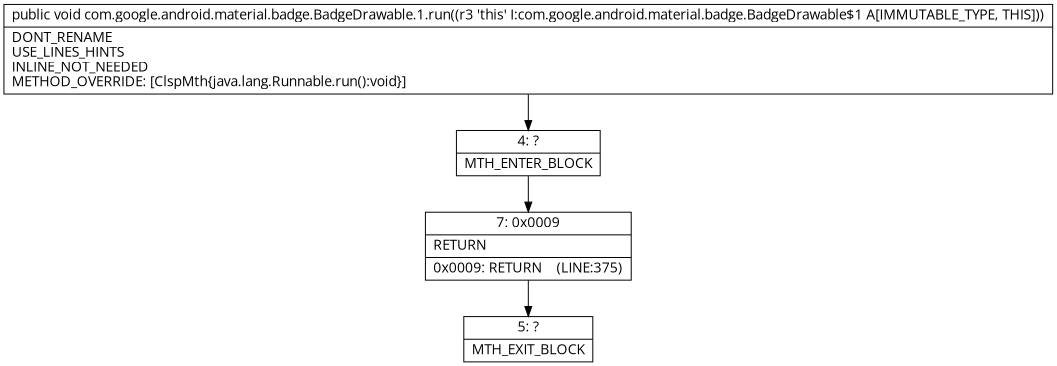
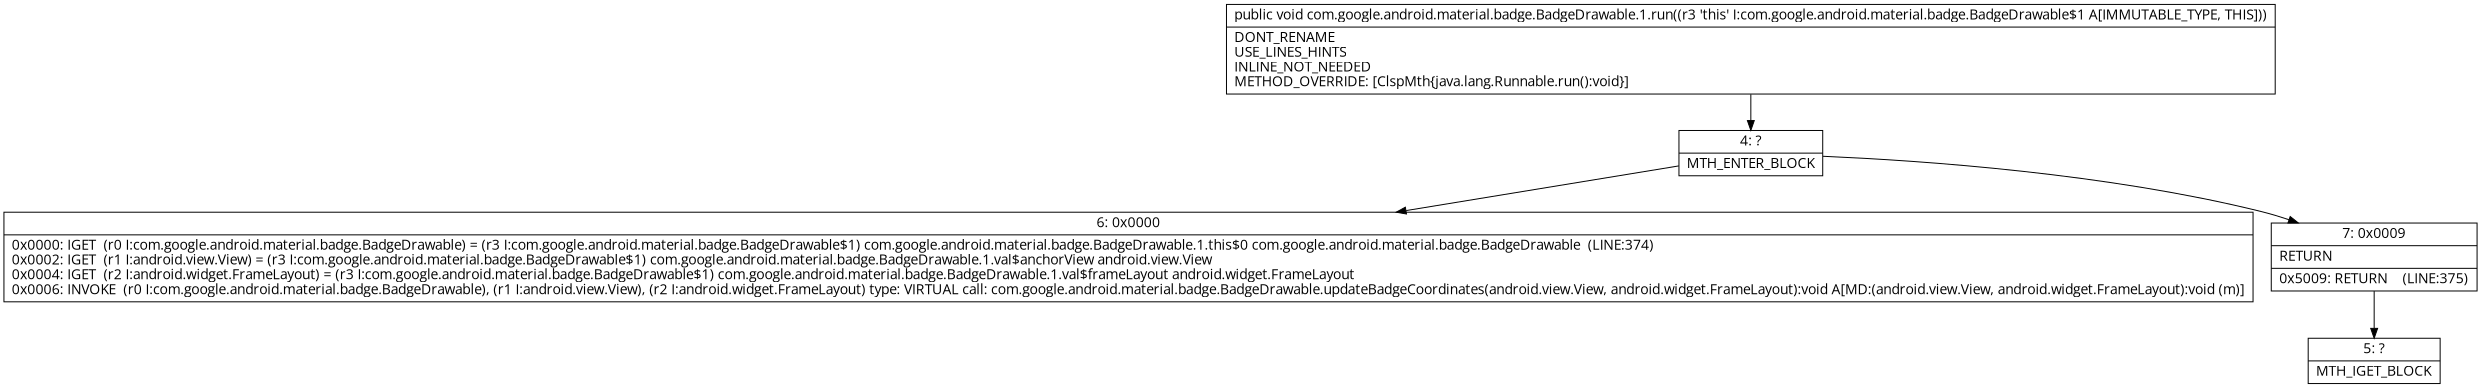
  digraph {
    fontname="Open Sans"
    node [fontname="Open Sans" shape=record]
    edge [fontname="Open Sans"]
    n1 [label="{4\:\ ?|MTH_ENTER_BLOCK\l}"]
-   n3 [label="{7\:\ 0x0009|RETURN\l|0x0009: RETURN    (LINE:375)\l}"]
-   n4 [label="{5\:\ ?|MTH_EXIT_BLOCK\l}"]
+   n2 [label="{6\:\ 0x0000|0x0000: IGET  (r0 I:com.google.android.material.badge.BadgeDrawable) = (r3 I:com.google.android.material.badge.BadgeDrawable$1) com.google.android.material.badge.BadgeDrawable.1.this$0 com.google.android.material.badge.BadgeDrawable  (LINE:374)\l0x0002: IGET  (r1 I:android.view.View) = (r3 I:com.google.android.material.badge.BadgeDrawable$1) com.google.android.material.badge.BadgeDrawable.1.val$anchorView android.view.View \l0x0004: IGET  (r2 I:android.widget.FrameLayout) = (r3 I:com.google.android.material.badge.BadgeDrawable$1) com.google.android.material.badge.BadgeDrawable.1.val$frameLayout android.widget.FrameLayout \l0x0006: INVOKE  (r0 I:com.google.android.material.badge.BadgeDrawable), (r1 I:android.view.View), (r2 I:android.widget.FrameLayout) type: VIRTUAL call: com.google.android.material.badge.BadgeDrawable.updateBadgeCoordinates(android.view.View, android.widget.FrameLayout):void A[MD:(android.view.View, android.widget.FrameLayout):void (m)]\l}"]
+   n3 [label="{7\:\ 0x0009|RETURN\l|0x5009: RETURN    (LINE:375)\l}"]
+   n4 [label="{5\:\ ?|MTH_IGET_BLOCK\l}"]
    n5 [label="{public void com.google.android.material.badge.BadgeDrawable.1.run((r3 'this' I:com.google.android.material.badge.BadgeDrawable$1 A[IMMUTABLE_TYPE, THIS]))  | DONT_RENAME\lUSE_LINES_HINTS\lINLINE_NOT_NEEDED\lMETHOD_OVERRIDE: [ClspMth\{java.lang.Runnable.run():void\}]\l}"]
+   n1 -> n2
    n1 -> n3
    n3 -> n4
    n5 -> n1
  }
